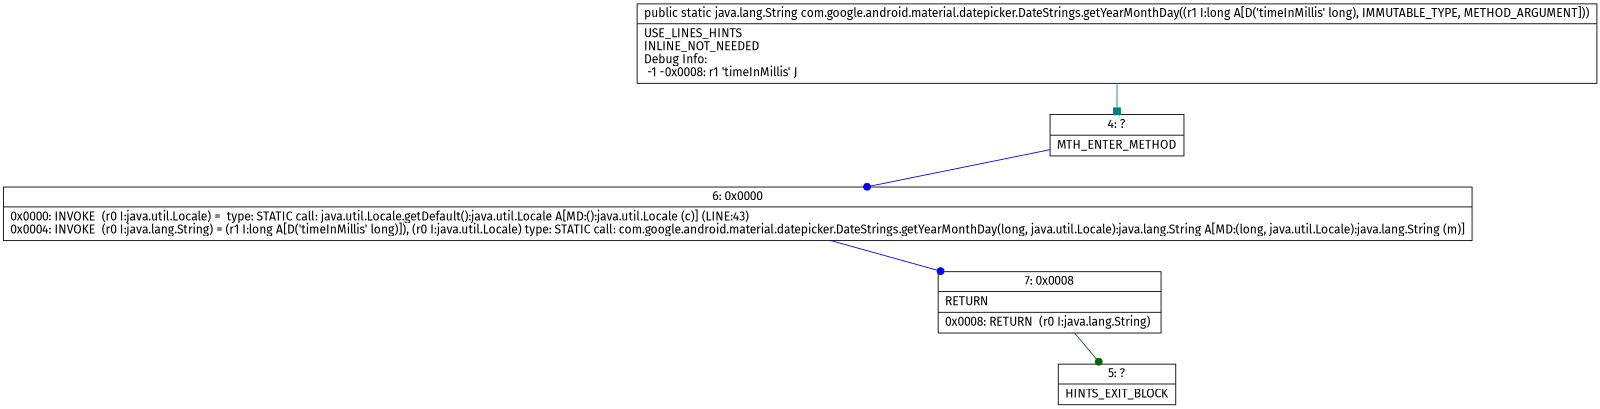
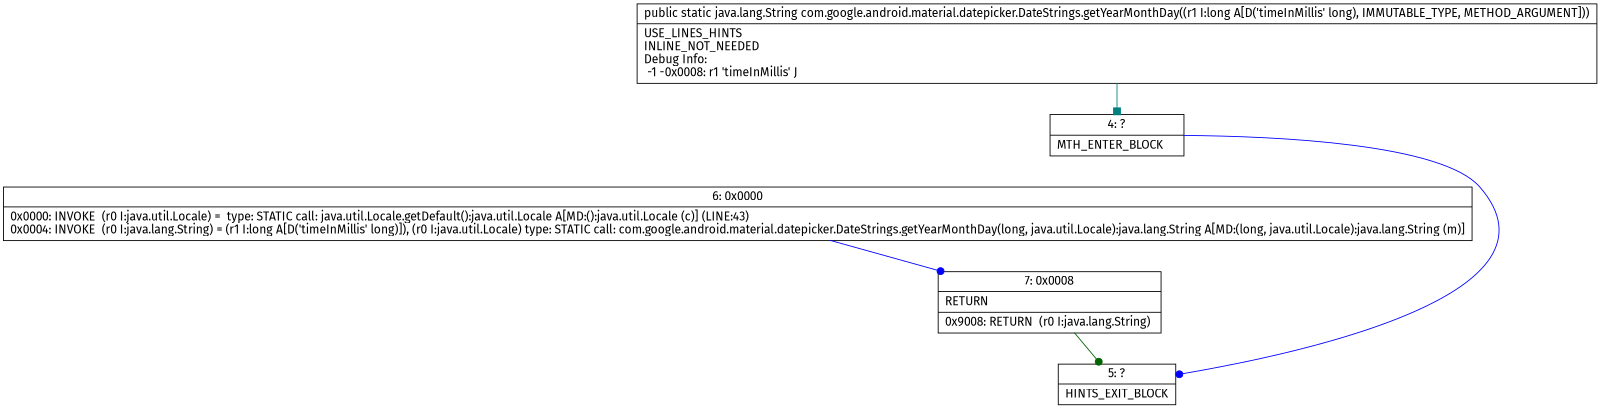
  digraph {
    fontname="Fira Sans"
    node [fontname="Fira Sans" shape=record]
    edge [arrowhead=dot color=blue fontname="Fira Sans"]
-   n1 [label="{4\:\ ?|MTH_ENTER_METHOD\l}"]
+   n1 [label="{4\:\ ?|MTH_ENTER_BLOCK\l}"]
    n2 [label="{6\:\ 0x0000|0x0000: INVOKE  (r0 I:java.util.Locale) =  type: STATIC call: java.util.Locale.getDefault():java.util.Locale A[MD:():java.util.Locale (c)] (LINE:43)\l0x0004: INVOKE  (r0 I:java.lang.String) = (r1 I:long A[D('timeInMillis' long)]), (r0 I:java.util.Locale) type: STATIC call: com.google.android.material.datepicker.DateStrings.getYearMonthDay(long, java.util.Locale):java.lang.String A[MD:(long, java.util.Locale):java.lang.String (m)]\l}"]
-   n3 [label="{7\:\ 0x0008|RETURN\l|0x0008: RETURN  (r0 I:java.lang.String) \l}"]
+   n3 [label="{7\:\ 0x0008|RETURN\l|0x9008: RETURN  (r0 I:java.lang.String) \l}"]
    n4 [label="{5\:\ ?|HINTS_EXIT_BLOCK\l}"]
    n5 [label="{public static java.lang.String com.google.android.material.datepicker.DateStrings.getYearMonthDay((r1 I:long A[D('timeInMillis' long), IMMUTABLE_TYPE, METHOD_ARGUMENT]))  | USE_LINES_HINTS\lINLINE_NOT_NEEDED\lDebug Info:\l  \-1 \-0x0008: r1 'timeInMillis' J\l}"]
-   n1 -> n2
+   n1 -> n4
    n2 -> n3
    n3 -> n4 [color=darkgreen]
    n5 -> n1 [arrowhead=box color=teal]
  }
